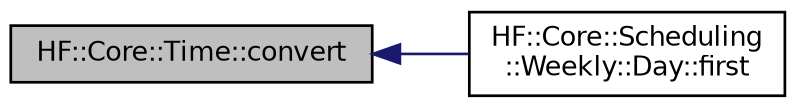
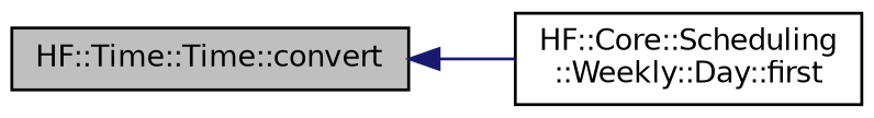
  digraph {
    rankdir=LR
    node [color=black fontname=Helvetica fontsize=10 shape=record style=filled]
-   n1 [fillcolor=grey75 fontcolor=black height=0.2 label="HF::Core::Time::convert" width=0.4]
+   n1 [fillcolor=grey75 fontcolor=black height=0.2 label="HF::Time::Time::convert" width=0.4]
    n2 [fillcolor=white height=0.2 label="HF::Core::Scheduling\l::Weekly::Day::first" width=0.4]
    n1 -> n2 [color=midnightblue dir=back fontname=Helvetica fontsize=10 labelfontname=Helvetica labelfontsize=10 style=solid]
  }
